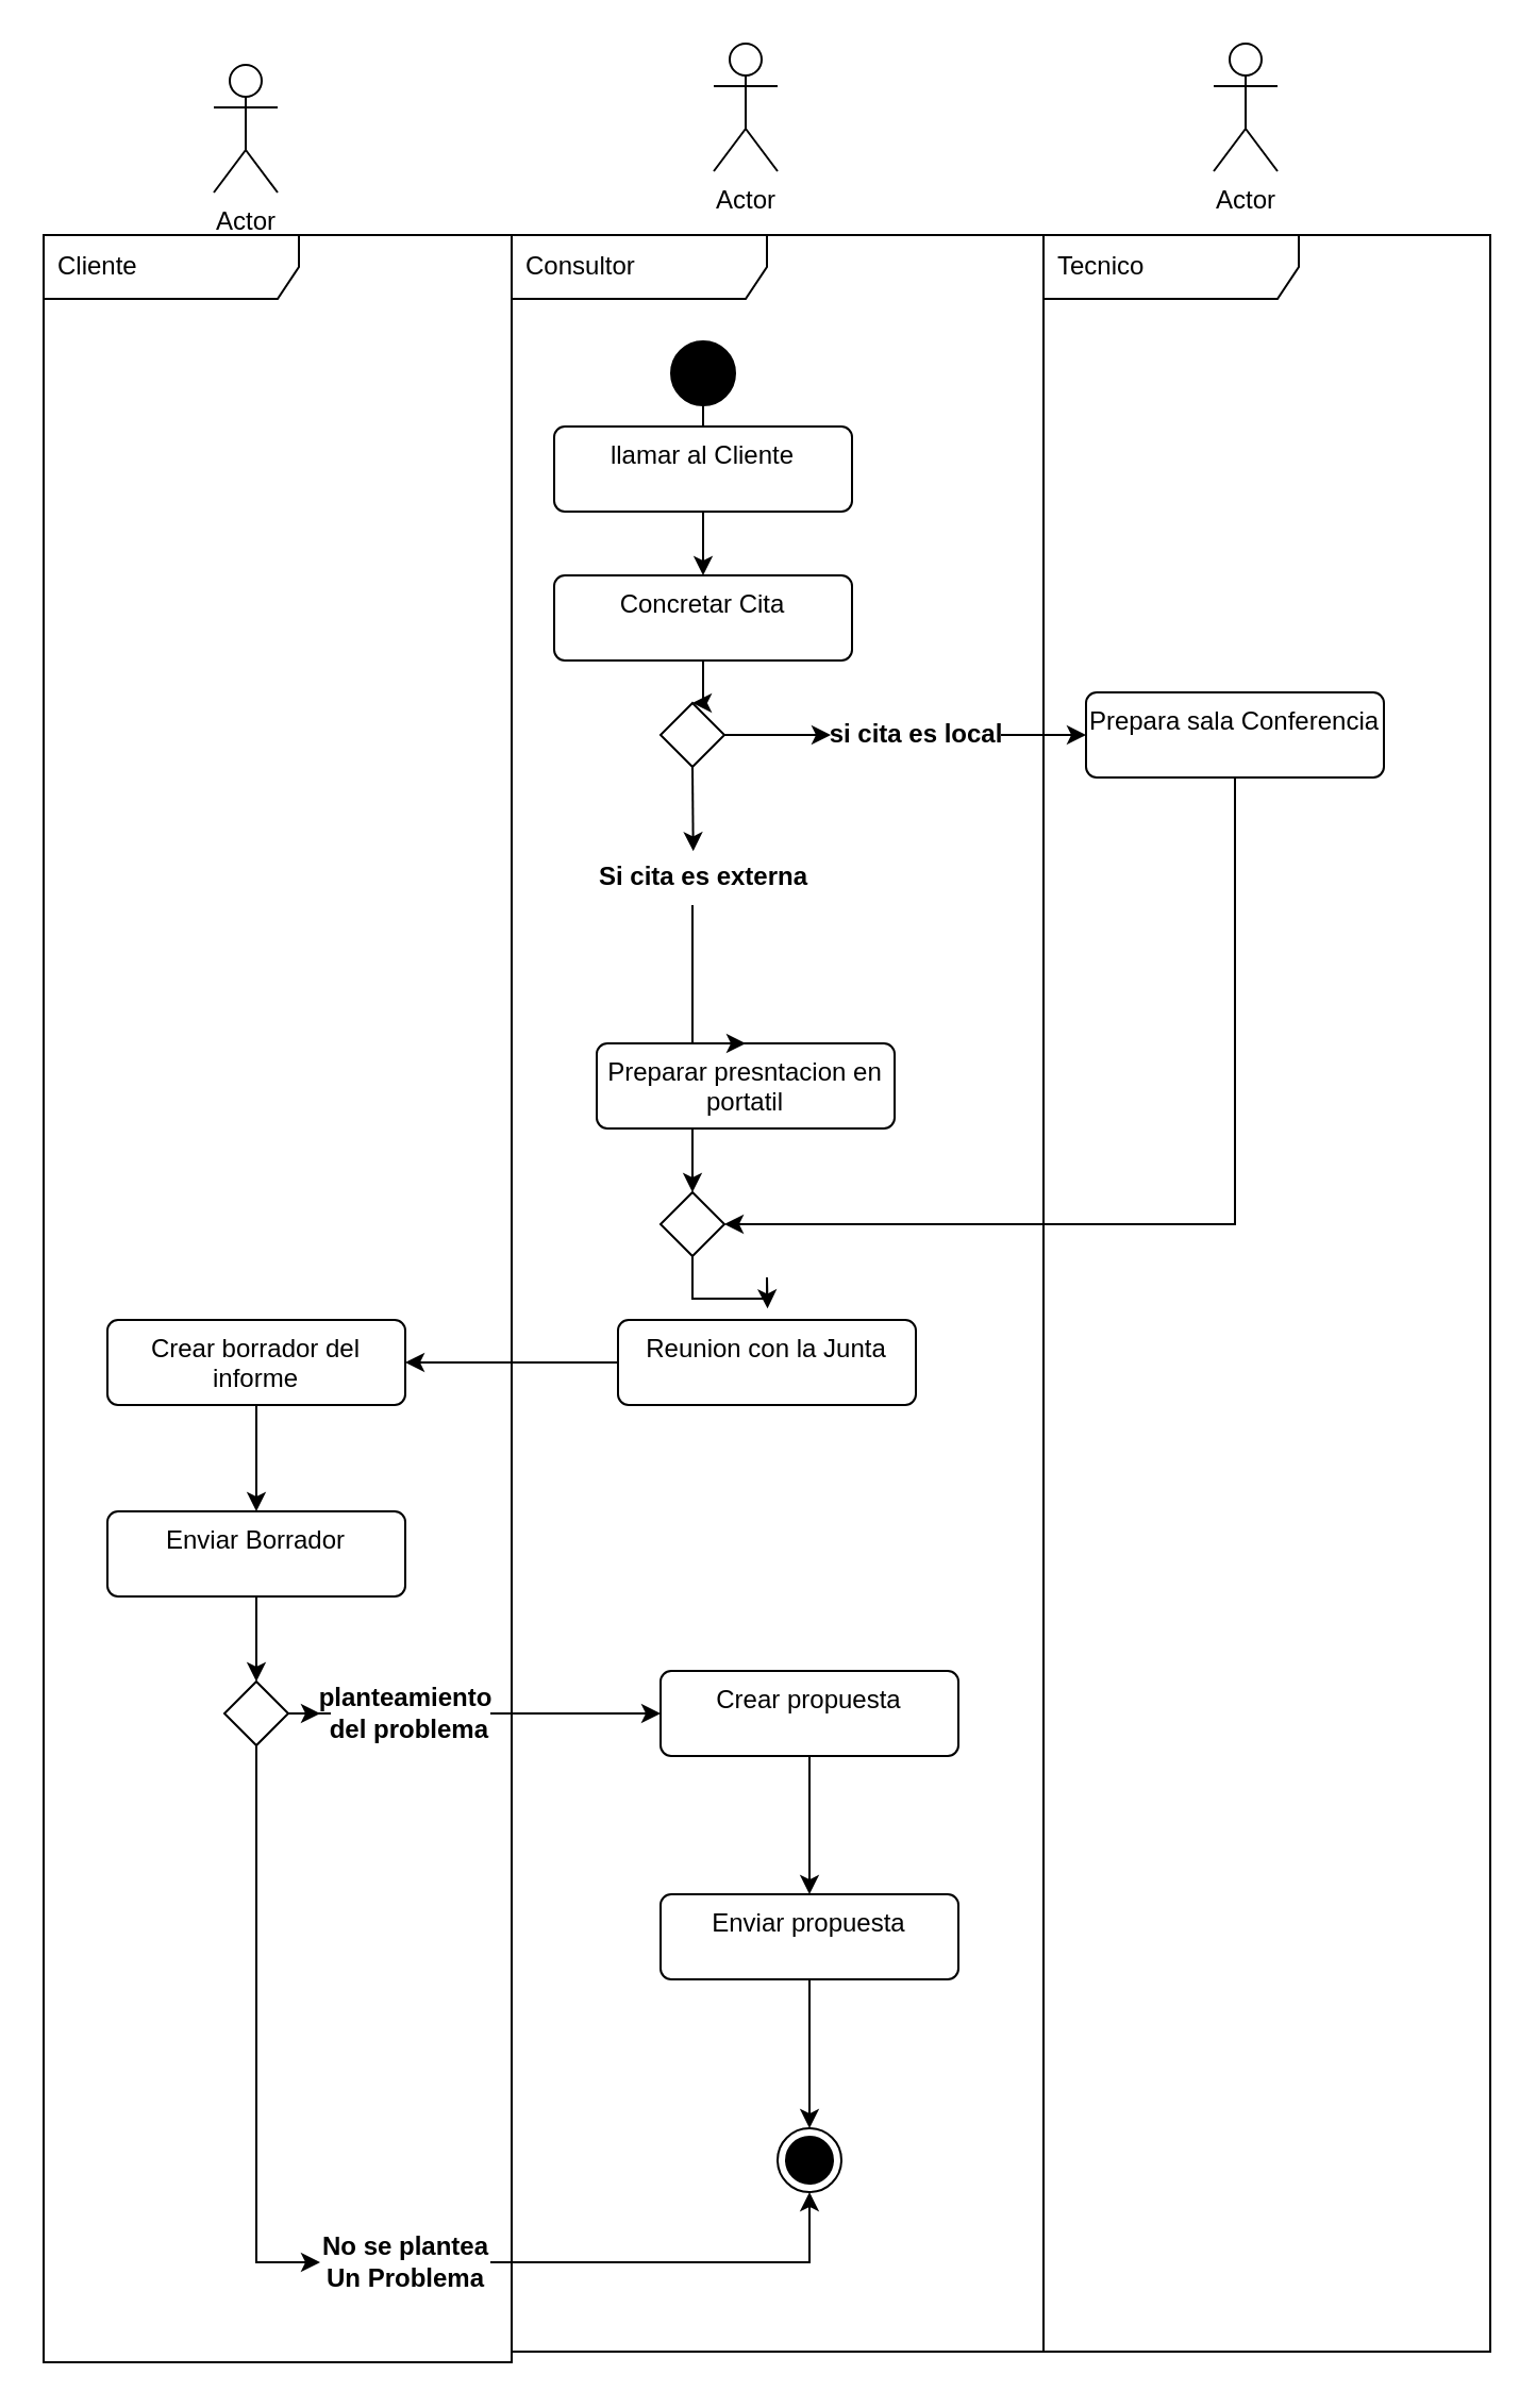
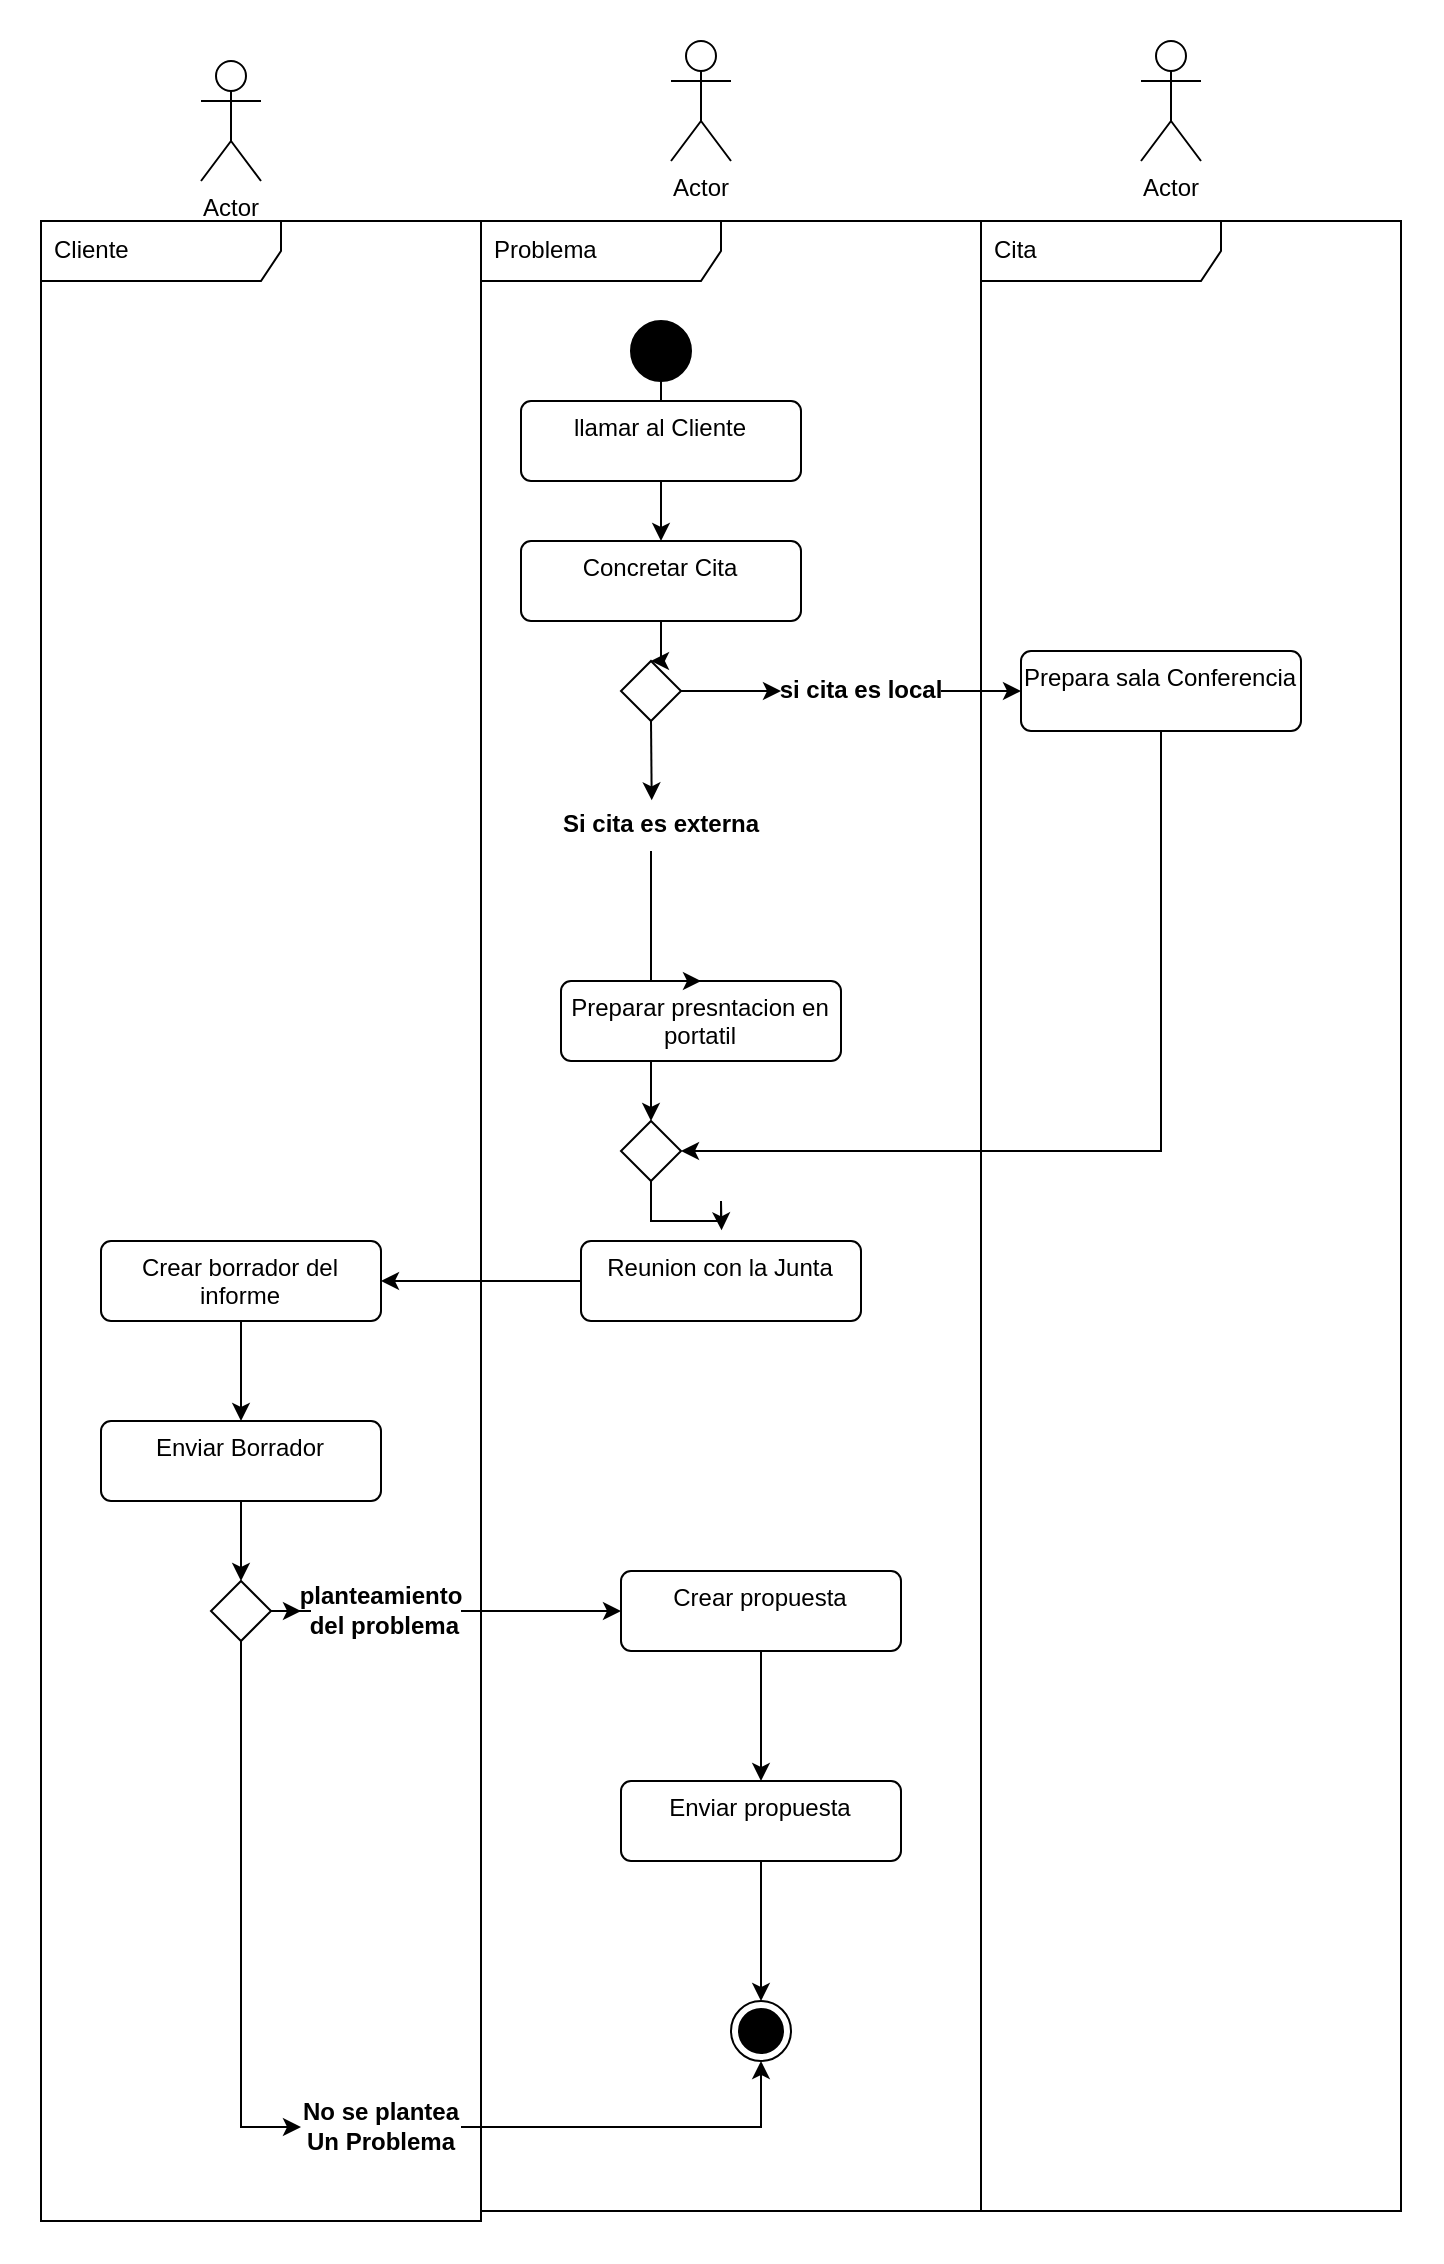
  <mxCell id="0" />
  <mxCell id="1" parent="0" />
  <mxCell id="2" value="Actor" style="shape=umlActor;verticalLabelPosition=bottom;verticalAlign=top;html=1;outlineConnect=0;" parent="1" vertex="1"><mxGeometry x="570" y="20" width="30" height="60" as="geometry" /></mxCell>
  <mxCell id="3" value="Actor" style="shape=umlActor;verticalLabelPosition=bottom;verticalAlign=top;html=1;outlineConnect=0;" parent="1" vertex="1"><mxGeometry x="335" y="20" width="30" height="60" as="geometry" /></mxCell>
  <mxCell id="4" value="Actor" style="shape=umlActor;verticalLabelPosition=bottom;verticalAlign=top;html=1;outlineConnect=0;" parent="1" vertex="1"><mxGeometry x="100" y="30" width="30" height="60" as="geometry" /></mxCell>
  <mxCell id="5" value="" style="edgeStyle=orthogonalEdgeStyle;rounded=0;orthogonalLoop=1;jettySize=auto;html=1;" parent="1" source="6" target="9" edge="1"><mxGeometry relative="1" as="geometry" /></mxCell>
  <mxCell id="6" value="" style="ellipse;fillColor=strokeColor;html=1;" parent="1" vertex="1"><mxGeometry x="315" y="160" width="30" height="30" as="geometry" /></mxCell>
  <mxCell id="7" value="llamar al Cliente" style="html=1;align=center;verticalAlign=top;rounded=1;absoluteArcSize=1;arcSize=10;dashed=0;whiteSpace=wrap;" parent="1" vertex="1"><mxGeometry x="260" y="200" width="140" height="40" as="geometry" /></mxCell>
  <mxCell id="8" value="" style="edgeStyle=orthogonalEdgeStyle;rounded=0;orthogonalLoop=1;jettySize=auto;html=1;" parent="1" source="9" target="14" edge="1"><mxGeometry relative="1" as="geometry" /></mxCell>
  <mxCell id="9" value="Concretar Cita" style="html=1;align=center;verticalAlign=top;rounded=1;absoluteArcSize=1;arcSize=10;dashed=0;whiteSpace=wrap;" parent="1" vertex="1"><mxGeometry x="260" y="270" width="140" height="40" as="geometry" /></mxCell>
  <mxCell id="10" style="edgeStyle=orthogonalEdgeStyle;rounded=0;orthogonalLoop=1;jettySize=auto;html=1;entryX=1;entryY=0.5;entryDx=0;entryDy=0;" parent="1" source="11" target="24" edge="1"><mxGeometry relative="1" as="geometry"><Array as="points"><mxPoint x="580" y="575" /></Array></mxGeometry></mxCell>
  <mxCell id="11" value="Prepara sala Conferencia" style="html=1;align=center;verticalAlign=top;rounded=1;absoluteArcSize=1;arcSize=10;dashed=0;whiteSpace=wrap;" parent="1" vertex="1"><mxGeometry x="510" y="325" width="140" height="40" as="geometry" /></mxCell>
  <mxCell id="12" value="" style="edgeStyle=orthogonalEdgeStyle;rounded=0;orthogonalLoop=1;jettySize=auto;html=1;" parent="1" source="18" target="11" edge="1"><mxGeometry relative="1" as="geometry" /></mxCell>
  <mxCell id="13" style="edgeStyle=orthogonalEdgeStyle;rounded=0;orthogonalLoop=1;jettySize=auto;html=1;exitX=0.5;exitY=1;exitDx=0;exitDy=0;entryX=0.442;entryY=0.026;entryDx=0;entryDy=0;entryPerimeter=0;" parent="1" source="14" target="20" edge="1"><mxGeometry relative="1" as="geometry" /></mxCell>
  <mxCell id="14" value="" style="rhombus;" parent="1" vertex="1"><mxGeometry x="310" y="330" width="30" height="30" as="geometry" /></mxCell>
  <mxCell id="15" style="edgeStyle=orthogonalEdgeStyle;rounded=0;orthogonalLoop=1;jettySize=auto;html=1;exitX=0.5;exitY=1;exitDx=0;exitDy=0;entryX=0.5;entryY=0;entryDx=0;entryDy=0;" parent="1" source="16" target="24" edge="1"><mxGeometry relative="1" as="geometry" /></mxCell>
  <mxCell id="16" value="Preparar presntacion en portatil" style="html=1;align=center;verticalAlign=top;rounded=1;absoluteArcSize=1;arcSize=10;dashed=0;whiteSpace=wrap;" parent="1" vertex="1"><mxGeometry x="280" y="490" width="140" height="40" as="geometry" /></mxCell>
  <mxCell id="17" value="" style="edgeStyle=orthogonalEdgeStyle;rounded=0;orthogonalLoop=1;jettySize=auto;html=1;" parent="1" source="14" target="18" edge="1"><mxGeometry relative="1" as="geometry"><mxPoint x="340" y="345" as="sourcePoint" /><mxPoint x="500" y="345" as="targetPoint" /></mxGeometry></mxCell>
  <mxCell id="18" value="si cita es local" style="text;align=center;fontStyle=1;verticalAlign=middle;spacingLeft=3;spacingRight=3;strokeColor=none;rotatable=0;points=[[0,0.5],[1,0.5]];portConstraint=eastwest;html=1;" parent="1" vertex="1"><mxGeometry x="390" y="332" width="80" height="26" as="geometry" /></mxCell>
  <mxCell id="19" style="edgeStyle=orthogonalEdgeStyle;rounded=0;orthogonalLoop=1;jettySize=auto;html=1;entryX=0.5;entryY=0;entryDx=0;entryDy=0;" parent="1" source="20" target="16" edge="1"><mxGeometry relative="1" as="geometry"><Array as="points"><mxPoint x="325" y="430" /><mxPoint x="325" y="430" /></Array></mxGeometry></mxCell>
  <mxCell id="20" value="Si cita es externa" style="text;align=center;fontStyle=1;verticalAlign=middle;spacingLeft=3;spacingRight=3;strokeColor=none;rotatable=0;points=[[0,0.5],[1,0.5]];portConstraint=eastwest;html=1;" parent="1" vertex="1"><mxGeometry x="290" y="399" width="80" height="26" as="geometry" /></mxCell>
  <mxCell id="21" value="" style="edgeStyle=orthogonalEdgeStyle;rounded=0;orthogonalLoop=1;jettySize=auto;html=1;" parent="1" source="22" target="26" edge="1"><mxGeometry relative="1" as="geometry" /></mxCell>
  <mxCell id="22" value="Reunion con la Junta" style="html=1;align=center;verticalAlign=top;rounded=1;absoluteArcSize=1;arcSize=10;dashed=0;whiteSpace=wrap;" parent="1" vertex="1"><mxGeometry x="290" y="620" width="140" height="40" as="geometry" /></mxCell>
  <mxCell id="23" style="edgeStyle=orthogonalEdgeStyle;rounded=0;orthogonalLoop=1;jettySize=auto;html=1;entryX=0.502;entryY=-0.133;entryDx=0;entryDy=0;entryPerimeter=0;" parent="1" source="24" target="22" edge="1"><mxGeometry relative="1" as="geometry" /></mxCell>
  <mxCell id="24" value="" style="rhombus;" parent="1" vertex="1"><mxGeometry x="310" y="560" width="30" height="30" as="geometry" /></mxCell>
  <mxCell id="25" value="" style="edgeStyle=orthogonalEdgeStyle;rounded=0;orthogonalLoop=1;jettySize=auto;html=1;" parent="1" source="26" target="28" edge="1"><mxGeometry relative="1" as="geometry" /></mxCell>
  <mxCell id="26" value="Crear borrador del informe" style="html=1;align=center;verticalAlign=top;rounded=1;absoluteArcSize=1;arcSize=10;dashed=0;whiteSpace=wrap;" parent="1" vertex="1"><mxGeometry x="50" y="620" width="140" height="40" as="geometry" /></mxCell>
  <mxCell id="27" value="" style="edgeStyle=orthogonalEdgeStyle;rounded=0;orthogonalLoop=1;jettySize=auto;html=1;" parent="1" source="28" target="33" edge="1"><mxGeometry relative="1" as="geometry" /></mxCell>
  <mxCell id="28" value="Enviar Borrador" style="html=1;align=center;verticalAlign=top;rounded=1;absoluteArcSize=1;arcSize=10;dashed=0;whiteSpace=wrap;" parent="1" vertex="1"><mxGeometry x="50" y="710" width="140" height="40" as="geometry" /></mxCell>
  <mxCell id="29" value="" style="edgeStyle=orthogonalEdgeStyle;rounded=0;orthogonalLoop=1;jettySize=auto;html=1;" parent="1" source="30" target="37" edge="1"><mxGeometry relative="1" as="geometry" /></mxCell>
  <mxCell id="30" value="Crear propuesta" style="html=1;align=center;verticalAlign=top;rounded=1;absoluteArcSize=1;arcSize=10;dashed=0;whiteSpace=wrap;" parent="1" vertex="1"><mxGeometry x="310" y="785" width="140" height="40" as="geometry" /></mxCell>
  <mxCell id="31" value="" style="edgeStyle=orthogonalEdgeStyle;rounded=0;orthogonalLoop=1;jettySize=auto;html=1;" parent="1" source="33" target="35" edge="1"><mxGeometry relative="1" as="geometry" /></mxCell>
  <mxCell id="32" style="edgeStyle=orthogonalEdgeStyle;rounded=0;orthogonalLoop=1;jettySize=auto;html=1;entryX=0;entryY=0.5;entryDx=0;entryDy=0;" parent="1" source="33" target="40" edge="1"><mxGeometry relative="1" as="geometry" /></mxCell>
  <mxCell id="33" value="" style="rhombus;" parent="1" vertex="1"><mxGeometry x="105" y="790" width="30" height="30" as="geometry" /></mxCell>
  <mxCell id="34" value="" style="edgeStyle=orthogonalEdgeStyle;rounded=0;orthogonalLoop=1;jettySize=auto;html=1;" parent="1" source="35" target="30" edge="1"><mxGeometry relative="1" as="geometry" /></mxCell>
  <mxCell id="35" value="planteamiento&lt;br&gt;&amp;nbsp;del problema" style="text;align=center;fontStyle=1;verticalAlign=middle;spacingLeft=3;spacingRight=3;strokeColor=none;rotatable=0;points=[[0,0.5],[1,0.5]];portConstraint=eastwest;html=1;" parent="1" vertex="1"><mxGeometry x="150" y="792" width="80" height="26" as="geometry" /></mxCell>
  <mxCell id="36" value="" style="edgeStyle=orthogonalEdgeStyle;rounded=0;orthogonalLoop=1;jettySize=auto;html=1;" parent="1" source="37" target="38" edge="1"><mxGeometry relative="1" as="geometry" /></mxCell>
  <mxCell id="37" value="Enviar propuesta" style="html=1;align=center;verticalAlign=top;rounded=1;absoluteArcSize=1;arcSize=10;dashed=0;whiteSpace=wrap;" parent="1" vertex="1"><mxGeometry x="310" y="890" width="140" height="40" as="geometry" /></mxCell>
  <mxCell id="38" value="" style="ellipse;html=1;shape=endState;fillColor=strokeColor;" parent="1" vertex="1"><mxGeometry x="365" y="1000" width="30" height="30" as="geometry" /></mxCell>
  <mxCell id="39" style="edgeStyle=orthogonalEdgeStyle;rounded=0;orthogonalLoop=1;jettySize=auto;html=1;entryX=0.5;entryY=1;entryDx=0;entryDy=0;" parent="1" source="40" target="38" edge="1"><mxGeometry relative="1" as="geometry" /></mxCell>
  <mxCell id="40" value="No se plantea&lt;br&gt;Un Problema" style="text;align=center;fontStyle=1;verticalAlign=middle;spacingLeft=3;spacingRight=3;strokeColor=none;rotatable=0;points=[[0,0.5],[1,0.5]];portConstraint=eastwest;html=1;" parent="1" vertex="1"><mxGeometry x="150" y="1050" width="80" height="26" as="geometry" /></mxCell>
  <mxCell id="41" value="Cliente" style="shape=umlFrame;whiteSpace=wrap;html=1;width=120;height=30;boundedLbl=1;verticalAlign=middle;align=left;spacingLeft=5;" parent="1" vertex="1"><mxGeometry y="110" width="220" height="1000" as="geometry" x="20" /></mxCell>
- <mxCell id="42" value="Consultor" style="shape=umlFrame;whiteSpace=wrap;html=1;width=120;height=30;boundedLbl=1;verticalAlign=middle;align=left;spacingLeft=5;" parent="1" vertex="1"><mxGeometry x="240" y="110" width="250" height="995" as="geometry" /></mxCell>
- <mxCell id="43" value="Tecnico" style="shape=umlFrame;whiteSpace=wrap;html=1;width=120;height=30;boundedLbl=1;verticalAlign=middle;align=left;spacingLeft=5;" parent="1" vertex="1"><mxGeometry x="490" y="110" width="210" height="995" as="geometry" /></mxCell>
+ <mxCell id="42" value="Problema" style="shape=umlFrame;whiteSpace=wrap;html=1;width=120;height=30;boundedLbl=1;verticalAlign=middle;align=left;spacingLeft=5;" parent="1" vertex="1"><mxGeometry x="240" y="110" width="250" height="995" as="geometry" /></mxCell>
+ <mxCell id="43" value="Cita" style="shape=umlFrame;whiteSpace=wrap;html=1;width=120;height=30;boundedLbl=1;verticalAlign=middle;align=left;spacingLeft=5;" parent="1" vertex="1"><mxGeometry x="490" y="110" width="210" height="995" as="geometry" /></mxCell>
